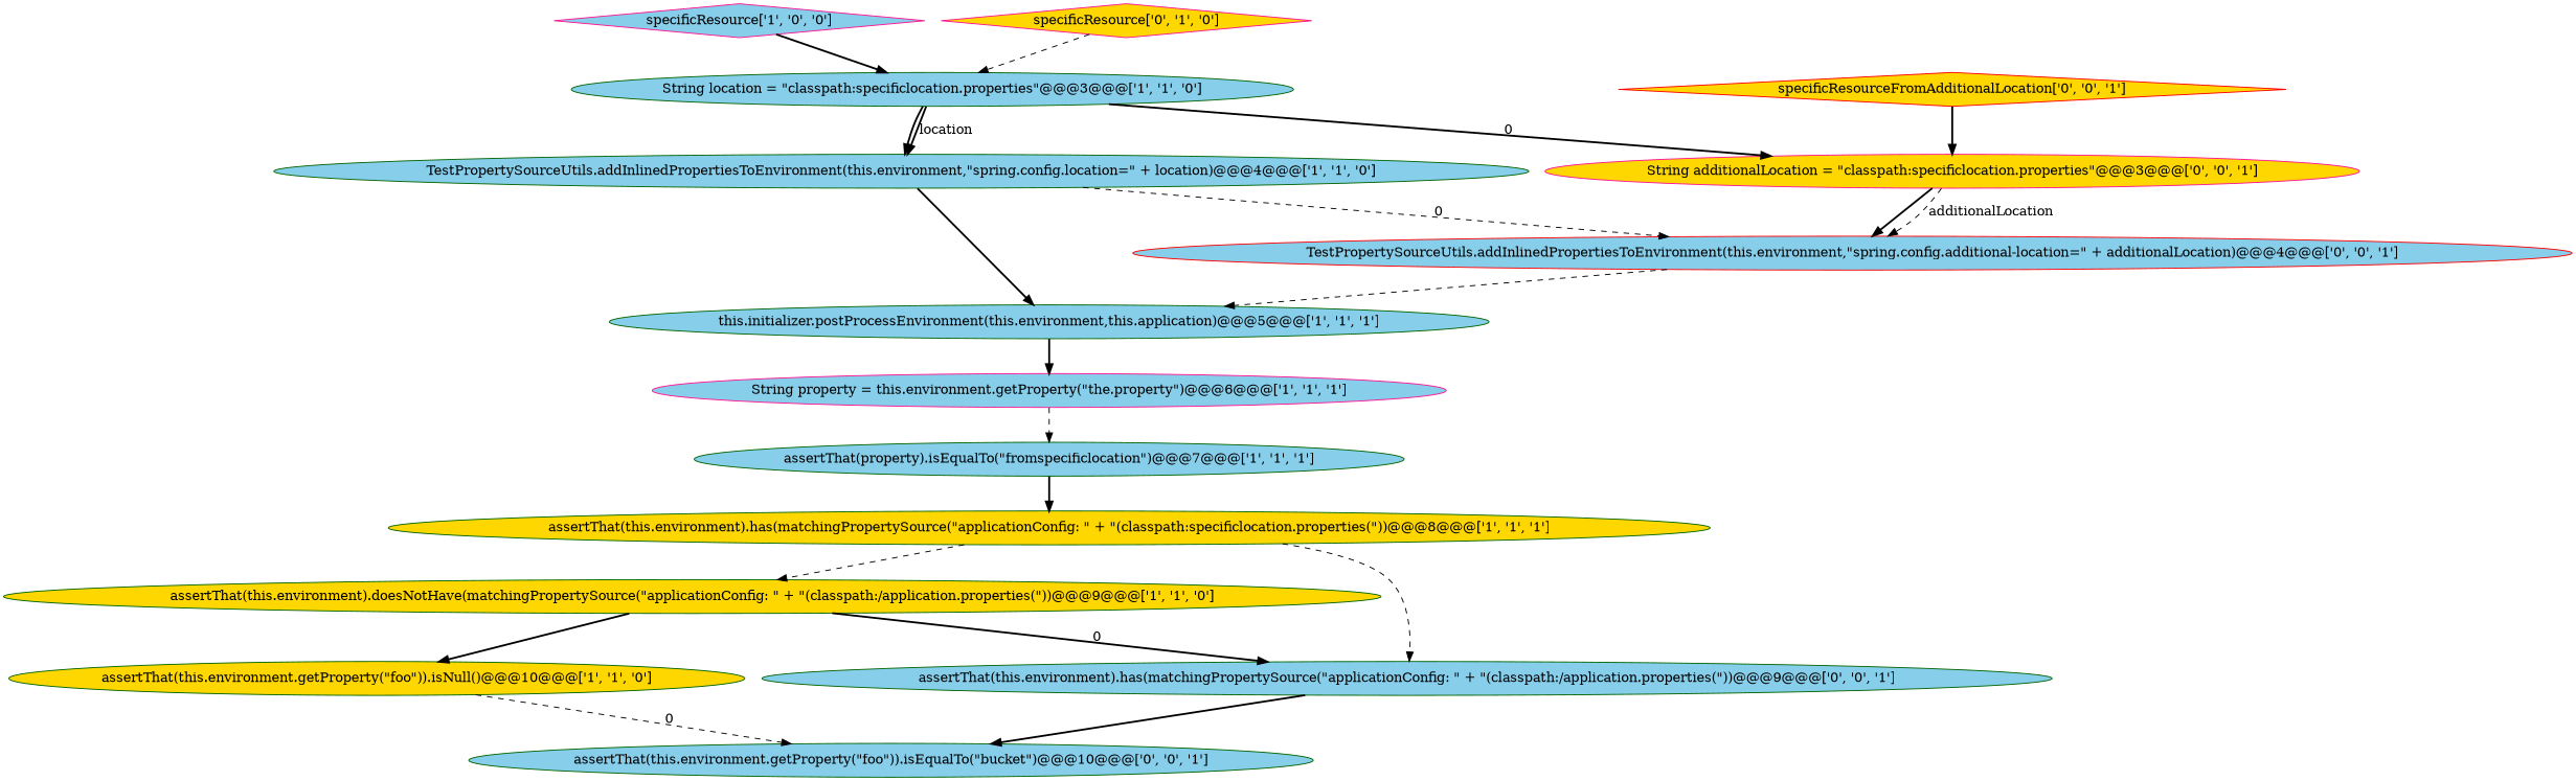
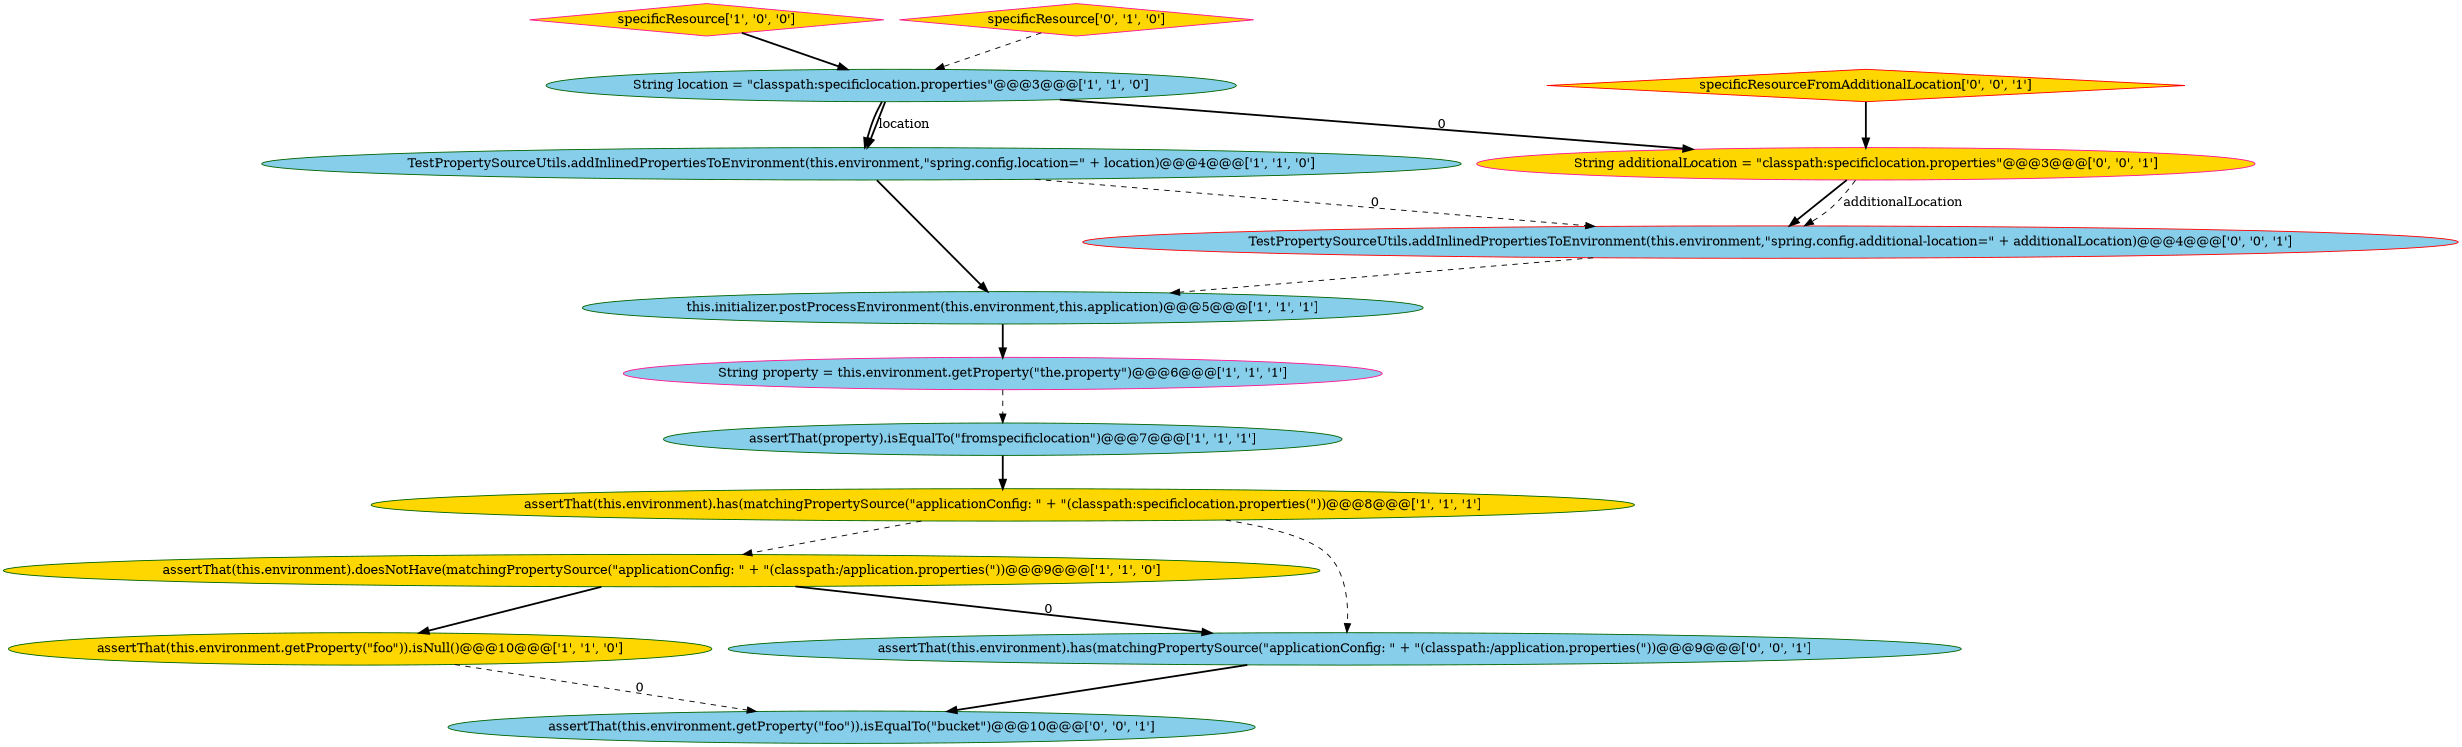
  digraph {
    node [fillcolor=skyblue shape=ellipse style=filled color=darkgreen]
    edge [style=bold]
    n1 [fillcolor=gold label="assertThat(this.environment).doesNotHave(matchingPropertySource(\"applicationConfig: \" + \"(classpath:/application.properties(\"))@@@9@@@['1', '1', '0']"]
    n2 [fillcolor=gold label="assertThat(this.environment.getProperty(\"foo\")).isNull()@@@10@@@['1', '1', '0']"]
    n3 [label="assertThat(this.environment).has(matchingPropertySource(\"applicationConfig: \" + \"(classpath:/application.properties(\"))@@@9@@@['0', '0', '1']"]
    n4 [label="String property = this.environment.getProperty(\"the.property\")@@@6@@@['1', '1', '1']" color=deeppink]
    n5 [label="assertThat(property).isEqualTo(\"fromspecificlocation\")@@@7@@@['1', '1', '1']"]
    n6 [label="String location = \"classpath:specificlocation.properties\"@@@3@@@['1', '1', '0']"]
    n7 [fillcolor=gold label="String additionalLocation = \"classpath:specificlocation.properties\"@@@3@@@['0', '0', '1']" color=deeppink]
    n8 [label="TestPropertySourceUtils.addInlinedPropertiesToEnvironment(this.environment,\"spring.config.location=\" + location)@@@4@@@['1', '1', '0']"]
-   n9 [label="specificResource['1', '0', '0']" shape=diamond color=deeppink]
+   n9 [fillcolor=gold label="specificResource['1', '0', '0']" shape=diamond color=deeppink]
    n10 [label="assertThat(this.environment.getProperty(\"foo\")).isEqualTo(\"bucket\")@@@10@@@['0', '0', '1']"]
    n11 [fillcolor=gold label="specificResource['0', '1', '0']" shape=diamond color=deeppink]
    n12 [fillcolor=gold label="assertThat(this.environment).has(matchingPropertySource(\"applicationConfig: \" + \"(classpath:specificlocation.properties(\"))@@@8@@@['1', '1', '1']"]
    n13 [label="this.initializer.postProcessEnvironment(this.environment,this.application)@@@5@@@['1', '1', '1']"]
    n14 [label="TestPropertySourceUtils.addInlinedPropertiesToEnvironment(this.environment,\"spring.config.additional-location=\" + additionalLocation)@@@4@@@['0', '0', '1']" color=red]
    n15 [fillcolor=gold label="specificResourceFromAdditionalLocation['0', '0', '1']" shape=diamond color=red]
    n1 -> n2
    n1 -> n3 [label=0]
    n2 -> n10 [label=0 style=dashed]
    n3 -> n10
    n4 -> n5 [style=dashed]
    n5 -> n12
    n6 -> n7 [label=0]
    n6 -> n8
    n6 -> n8 [label=location]
    n7 -> n14
    n7 -> n14 [label=additionalLocation style=dashed]
    n8 -> n13
    n8 -> n14 [label=0 style=dashed]
    n9 -> n6
    n11 -> n6 [style=dashed]
    n12 -> n1 [style=dashed]
    n12 -> n3 [style=dashed]
    n13 -> n4
    n14 -> n13 [style=dashed]
    n15 -> n7
  }
